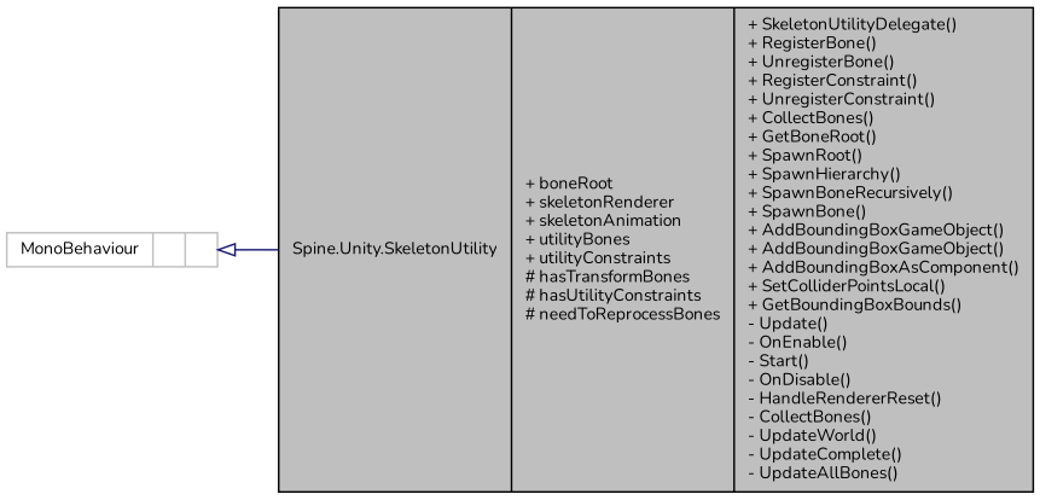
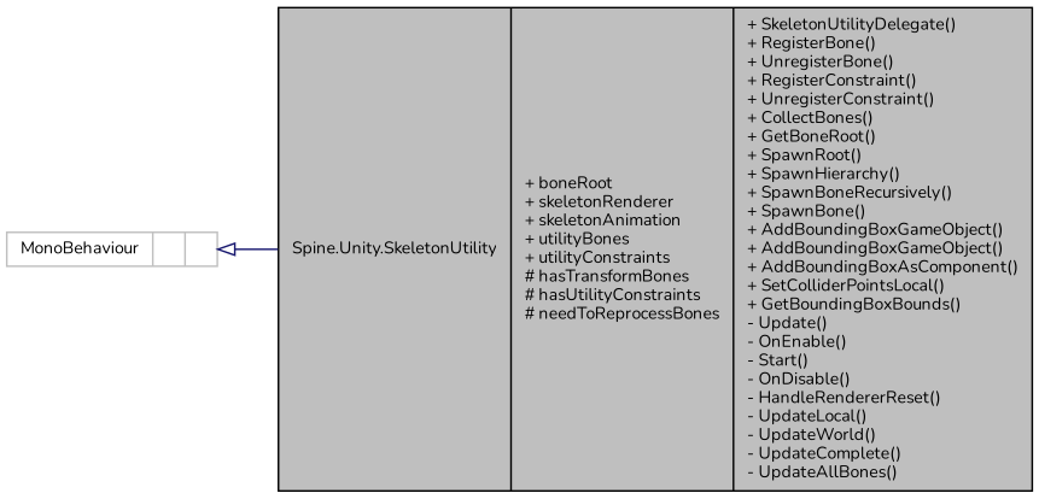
  digraph {
    rankdir=LR
    fontname=Nunito
    node [fontname=Nunito fontsize=10 shape=record style=filled]
-   n1 [color=black fillcolor=grey75 fontcolor=black height=0.2 label="{Spine.Unity.SkeletonUtility\n|+ boneRoot\l+ skeletonRenderer\l+ skeletonAnimation\l+ utilityBones\l+ utilityConstraints\l# hasTransformBones\l# hasUtilityConstraints\l# needToReprocessBones\l|+ SkeletonUtilityDelegate()\l+ RegisterBone()\l+ UnregisterBone()\l+ RegisterConstraint()\l+ UnregisterConstraint()\l+ CollectBones()\l+ GetBoneRoot()\l+ SpawnRoot()\l+ SpawnHierarchy()\l+ SpawnBoneRecursively()\l+ SpawnBone()\l+ AddBoundingBoxGameObject()\l+ AddBoundingBoxGameObject()\l+ AddBoundingBoxAsComponent()\l+ SetColliderPointsLocal()\l+ GetBoundingBoxBounds()\l- Update()\l- OnEnable()\l- Start()\l- OnDisable()\l- HandleRendererReset()\l- CollectBones()\l- UpdateWorld()\l- UpdateComplete()\l- UpdateAllBones()\l}" width=0.4]
+   n1 [color=black fillcolor=grey75 fontcolor=black height=0.2 label="{Spine.Unity.SkeletonUtility\n|+ boneRoot\l+ skeletonRenderer\l+ skeletonAnimation\l+ utilityBones\l+ utilityConstraints\l# hasTransformBones\l# hasUtilityConstraints\l# needToReprocessBones\l|+ SkeletonUtilityDelegate()\l+ RegisterBone()\l+ UnregisterBone()\l+ RegisterConstraint()\l+ UnregisterConstraint()\l+ CollectBones()\l+ GetBoneRoot()\l+ SpawnRoot()\l+ SpawnHierarchy()\l+ SpawnBoneRecursively()\l+ SpawnBone()\l+ AddBoundingBoxGameObject()\l+ AddBoundingBoxGameObject()\l+ AddBoundingBoxAsComponent()\l+ SetColliderPointsLocal()\l+ GetBoundingBoxBounds()\l- Update()\l- OnEnable()\l- Start()\l- OnDisable()\l- HandleRendererReset()\l- UpdateLocal()\l- UpdateWorld()\l- UpdateComplete()\l- UpdateAllBones()\l}" width=0.4]
    n2 [color=grey75 fillcolor=white height=0.2 label="{MonoBehaviour\n||}" width=0.4]
    n2 -> n1 [arrowtail=onormal color=midnightblue dir=back fontname=Nunito fontsize=10 labelfontname=Helvetica labelfontsize=10 style=solid]
  }
